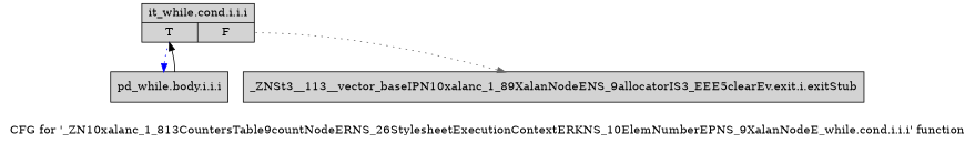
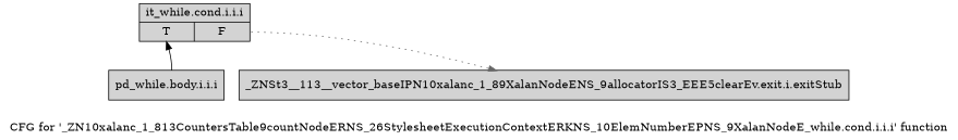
  digraph {
    label="CFG for '_ZN10xalanc_1_813CountersTable9countNodeERNS_26StylesheetExecutionContextERKNS_10ElemNumberEPNS_9XalanNodeE_while.cond.i.i.i' function"
    node [fillcolor=lightgrey shape=record style=filled]
    edge [style=dotted]
    n1 [label="{it_while.cond.i.i.i|{<s0>T|<s1>F}}"]
    n2 [label="{_ZNSt3__113__vector_baseIPN10xalanc_1_89XalanNodeENS_9allocatorIS3_EEE5clearEv.exit.i.exitStub}"]
    n3 [label="{pd_while.body.i.i.i}"]
    n1 -> n2 [color=gray40 tailport=s1]
-   n1 -> n3 [color=blue tailport=s0]
    n3 -> n1 [color=black style=solid]
  }
